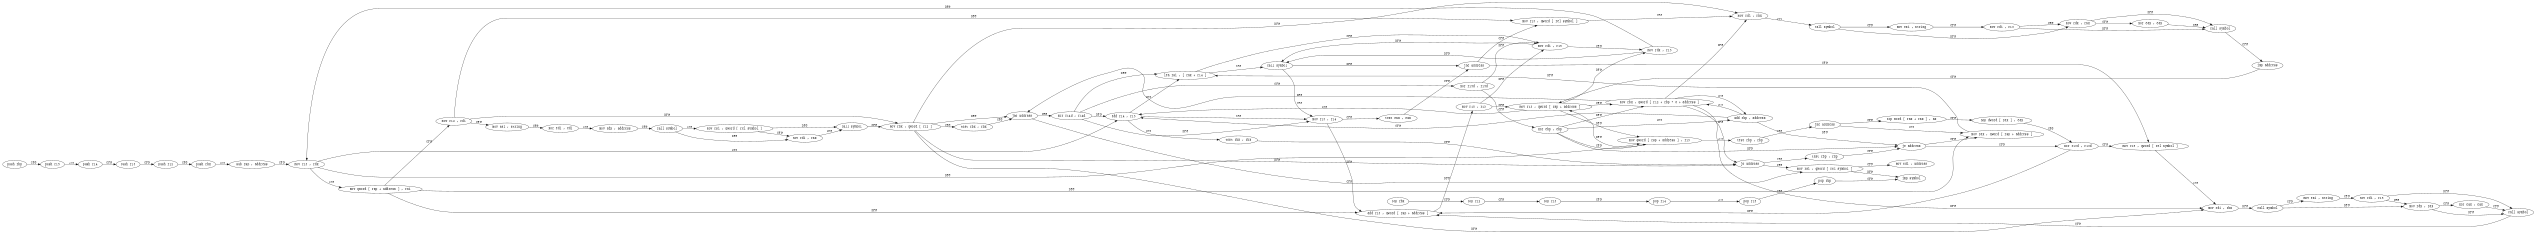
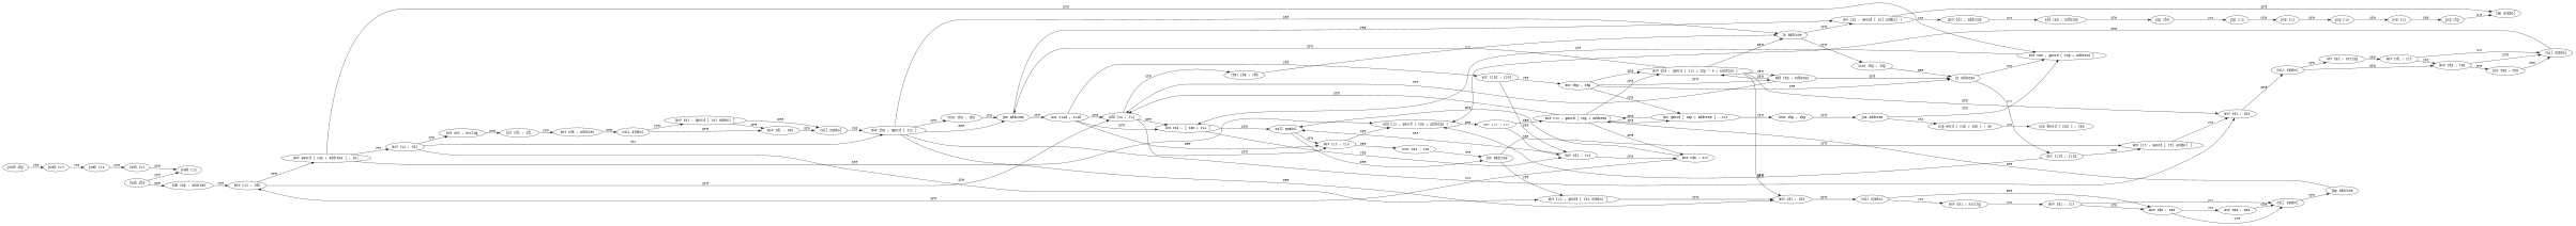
  digraph {
    fontname="Courier Prime"
    rankdir=LR
    node [fontname="Courier Prime"]
    edge [fontname="Courier Prime"]
    n1 [label="push rbp"]
    n2 [label="push r15"]
    n3 [label="push r14"]
    n4 [label="push r13"]
    n5 [label="push r12"]
    n6 [label="push rbx"]
    n7 [label="sub rsp , address"]
    n8 [label="mov r13 , rdx"]
    n9 [label="mov qword [ rsp + address ] , rsi"]
    n10 [label="mov qword [ rsp + address ] , r13"]
    n11 [label="add r14 , r13"]
    n12 [label="mov r12 , rdi"]
    n13 [label="mov rax , qword [ rsp + address ]"]
    n14 [label="add r13 , qword [ rsp + address ]"]
    n15 [label="test rbp , rbp"]
    n16 [label="mov r13 , qword [ rsp + address ]"]
    n17 [label="mov rdx , r13"]
    n18 [label="call symbol"]
    n19 [label="lea rsi , [ rax + r14 ]"]
    n20 [label="mov r13 , r14"]
    n21 [label="test rbx , rbx"]
    n22 [label="mov esi , string"]
    n23 [label="mov rbx , qword [ r12 ]"]
    n24 [label="mov r13 , qword [ rel symbol ]"]
    n25 [label="mov r15 , r13"]
    n26 [label="xor edi , edi"]
    n27 [label="test rbx , rbx"]
    n28 [label="jne address"]
    n29 [label="mov rdi , rbx"]
    n30 [label="mov rdi , rbx"]
    n31 [label="je address"]
    n32 [label="mov rbx , qword [ r12 + rbp * 8 + address ]"]
    n33 [label="add rbp , address"]
    n34 [label="mov edx , address"]
    n35 [label="call symbol"]
    n36 [label="mov rsi , qword [ rel symbol ]"]
    n37 [label="mov rdi , rax"]
    n38 [label="call symbol"]
    n39 [label="xor r14d , r14d"]
    n40 [label="mov rsi , qword [ rel symbol ]"]
    n41 [label="call symbol"]
    n42 [label="call symbol"]
    n43 [label="test rbp , rbp"]
    n44 [label="xor r15d , r15d"]
    n45 [label="mov edi , address"]
    n46 [label="jmp symbol"]
    n47 [label="xor ebp , ebp"]
    n48 [label="mov rdi , r15"]
    n49 [label="test eax , eax"]
+   n50 [label="add rsp , address"]
    n51 [label="je address"]
    n52 [label="xor r13d , r13d"]
    n53 [label="jne address"]
    n54 [label="nop word [ rax + rax ] , ax"]
    n55 [label="nop dword [ rax ] , eax"]
    n56 [label="pop rbx"]
    n57 [label="pop r12"]
    n58 [label="pop r13"]
    n59 [label="pop r14"]
    n60 [label="pop r15"]
    n61 [label="pop rbp"]
    n62 [label="jne address"]
    n63 [label="mov r15 , qword [ rel symbol ]"]
    n64 [label="mov esi , string"]
    n65 [label="mov rdx , rax"]
    n66 [label="mov rdi , r15"]
    n67 [label="call symbol"]
    n68 [label="xor eax , eax"]
    n69 [label="mov esi , string"]
    n70 [label="mov rdx , rax"]
    n71 [label="mov rdi , r13"]
    n72 [label="call symbol"]
    n73 [label="xor eax , eax"]
    n74 [label="jmp address"]
    n1 -> n2 [label=CFG]
    n2 -> n3 [label=CFG]
    n3 -> n4 [label=CFG]
    n4 -> n5 [label=CFG]
-   n5 -> n6 [label=CFG]
+   n6 -> n5 [label=CFG]
    n6 -> n7 [label=CFG]
    n7 -> n8 [label=CFG]
    n8 -> n9 [label=CFG]
-   n8 -> n10 [label=DFG]
    n8 -> n11 [label=DFG]
    n9 -> n12 [label=CFG]
    n9 -> n13 [label=DFG]
    n9 -> n14 [label=DFG]
    n10 -> n15 [label=CFG]
    n10 -> n16 [label=DFG]
    n11 -> n19 [label=DFG]
    n11 -> n20 [label=DFG]
    n11 -> n21 [label=CFG]
    n12 -> n22 [label=CFG]
    n12 -> n23 [label=DFG]
    n12 -> n24 [label=DFG]
    n13 -> n19 [label=DFG]
    n14 -> n25 [label=DFG]
    n15 -> n53 [label=CFG]
    n16 -> n10 [label=DFG]
    n16 -> n11 [label=DFG]
    n16 -> n17 [label=DFG]
    n16 -> n32 [label=CFG]
    n17 -> n8 [label=DFG]
    n17 -> n18 [label=DFG]
    n18 -> n20 [label=CFG]
    n18 -> n62 [label=DFG]
    n19 -> n18 [label=DFG]
    n19 -> n48 [label=CFG]
    n20 -> n14 [label=DFG]
    n20 -> n49 [label=CFG]
    n21 -> n31 [label=CFG]
    n22 -> n26 [label=CFG]
    n23 -> n27 [label=CFG]
    n23 -> n28 [label=DFG]
    n23 -> n29 [label=DFG]
    n23 -> n30 [label=DFG]
    n23 -> n31 [label=DFG]
    n24 -> n30 [label=CFG]
    n25 -> n16 [label=CFG]
    n25 -> n48 [label=DFG]
    n26 -> n34 [label=CFG]
    n27 -> n28 [label=CFG]
    n28 -> n39 [label=CFG]
    n28 -> n40 [label=CFG]
    n29 -> n41 [label=DFG]
    n30 -> n42 [label=DFG]
    n31 -> n40 [label=CFG]
    n31 -> n43 [label=CFG]
    n32 -> n28 [label=DFG]
    n32 -> n29 [label=DFG]
    n32 -> n30 [label=DFG]
    n32 -> n31 [label=DFG]
    n32 -> n33 [label=CFG]
    n33 -> n11 [label=CFG]
    n33 -> n32 [label=DFG]
    n33 -> n51 [label=DFG]
    n34 -> n35 [label=CFG]
    n35 -> n36 [label=CFG]
    n35 -> n37 [label=DFG]
    n36 -> n37 [label=CFG]
    n36 -> n38 [label=DFG]
    n37 -> n38 [label=DFG]
    n38 -> n23 [label=CFG]
    n39 -> n11 [label=DFG]
    n39 -> n19 [label=DFG]
    n39 -> n20 [label=DFG]
    n39 -> n44 [label=CFG]
    n40 -> n45 [label=CFG]
    n40 -> n46 [label=DFG]
    n41 -> n64 [label=CFG]
    n41 -> n65 [label=DFG]
    n42 -> n69 [label=CFG]
    n42 -> n70 [label=DFG]
    n43 -> n51 [label=CFG]
    n44 -> n47 [label=CFG]
    n44 -> n48 [label=DFG]
+   n45 -> n50 [label=CFG]
    n47 -> n10 [label=CFG]
    n47 -> n32 [label=DFG]
    n47 -> n33 [label=DFG]
    n47 -> n51 [label=DFG]
    n48 -> n17 [label=CFG]
    n48 -> n18 [label=DFG]
    n49 -> n62 [label=CFG]
+   n50 -> n56 [label=CFG]
    n51 -> n13 [label=CFG]
    n51 -> n52 [label=CFG]
    n52 -> n14 [label=DFG]
    n52 -> n63 [label=CFG]
    n53 -> n13 [label=CFG]
    n53 -> n54 [label=CFG]
    n54 -> n55 [label=CFG]
-   n55 -> n52 [label=CFG]
    n56 -> n57 [label=CFG]
    n57 -> n58 [label=CFG]
    n58 -> n59 [label=CFG]
    n59 -> n60 [label=CFG]
    n60 -> n61 [label=CFG]
    n61 -> n46 [label=CFG]
    n62 -> n24 [label=CFG]
    n62 -> n63 [label=CFG]
    n63 -> n29 [label=CFG]
    n64 -> n66 [label=CFG]
    n65 -> n67 [label=DFG]
    n65 -> n68 [label=CFG]
    n66 -> n65 [label=CFG]
    n66 -> n67 [label=DFG]
    n67 -> n14 [label=CFG]
    n68 -> n67 [label=CFG]
    n69 -> n71 [label=CFG]
    n70 -> n72 [label=DFG]
    n70 -> n73 [label=CFG]
    n71 -> n70 [label=CFG]
    n71 -> n72 [label=DFG]
    n72 -> n74 [label=CFG]
    n73 -> n72 [label=CFG]
    n74 -> n16 [label=CFG]
  }
